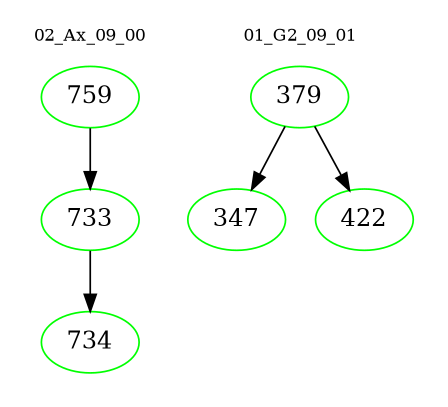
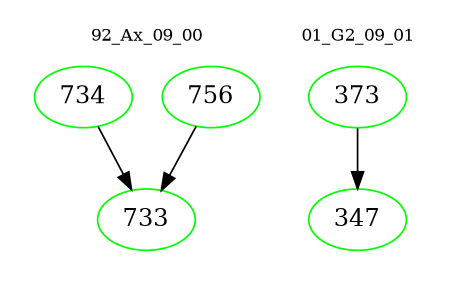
  digraph {
    node [color=green]
    edge [color=black]
    n1 [label=733]
-   n2 [label=759]
+   n2 [label=756]
    n3 [label=734]
-   n4 [label=379]
+   n4 [label=373]
    n5 [label=347]
-   n6 [label=422]
    subgraph cluster_1 {
      color=white
      fontsize=10
-     label="02_Ax_09_00"
+     label="92_Ax_09_00"
      n1
      n2
      n3
    }
    subgraph cluster_2 {
      color=white
      fontsize=10
      label="01_G2_09_01"
      n4
      n5
-     n6
    }
-   n1 -> n3
+   n3 -> n1
    n2 -> n1
    n4 -> n5
-   n4 -> n6
  }
